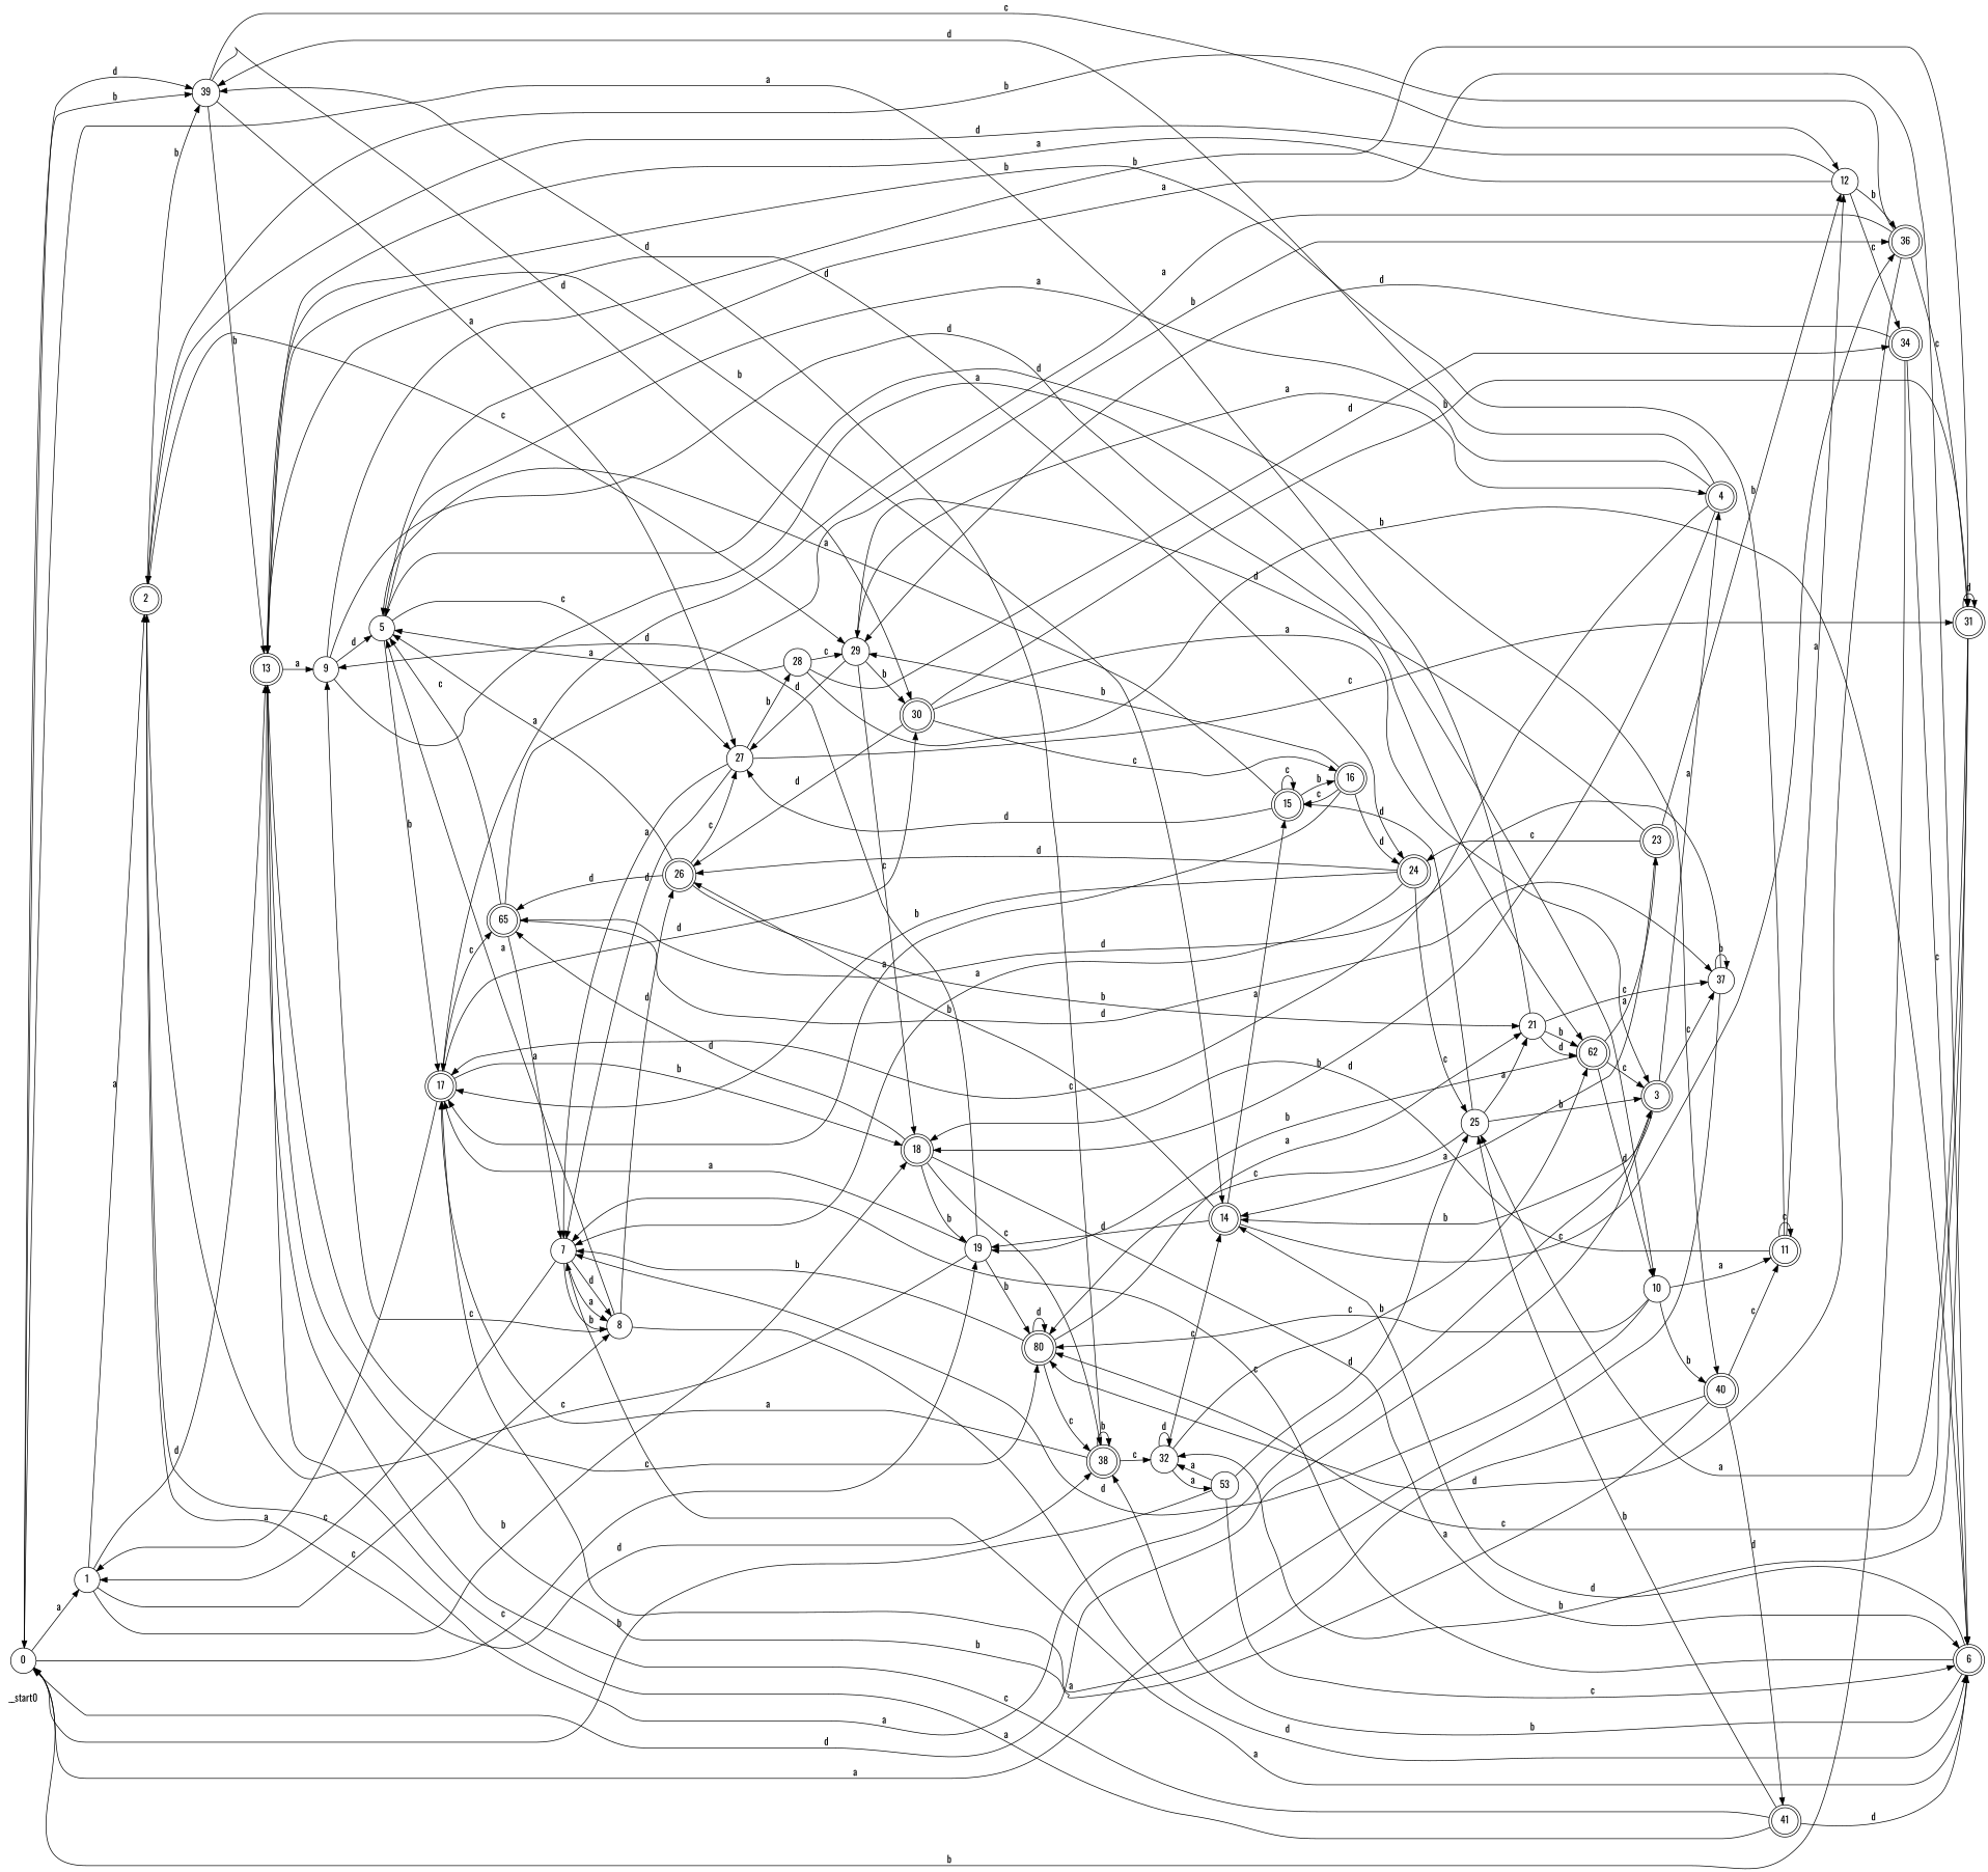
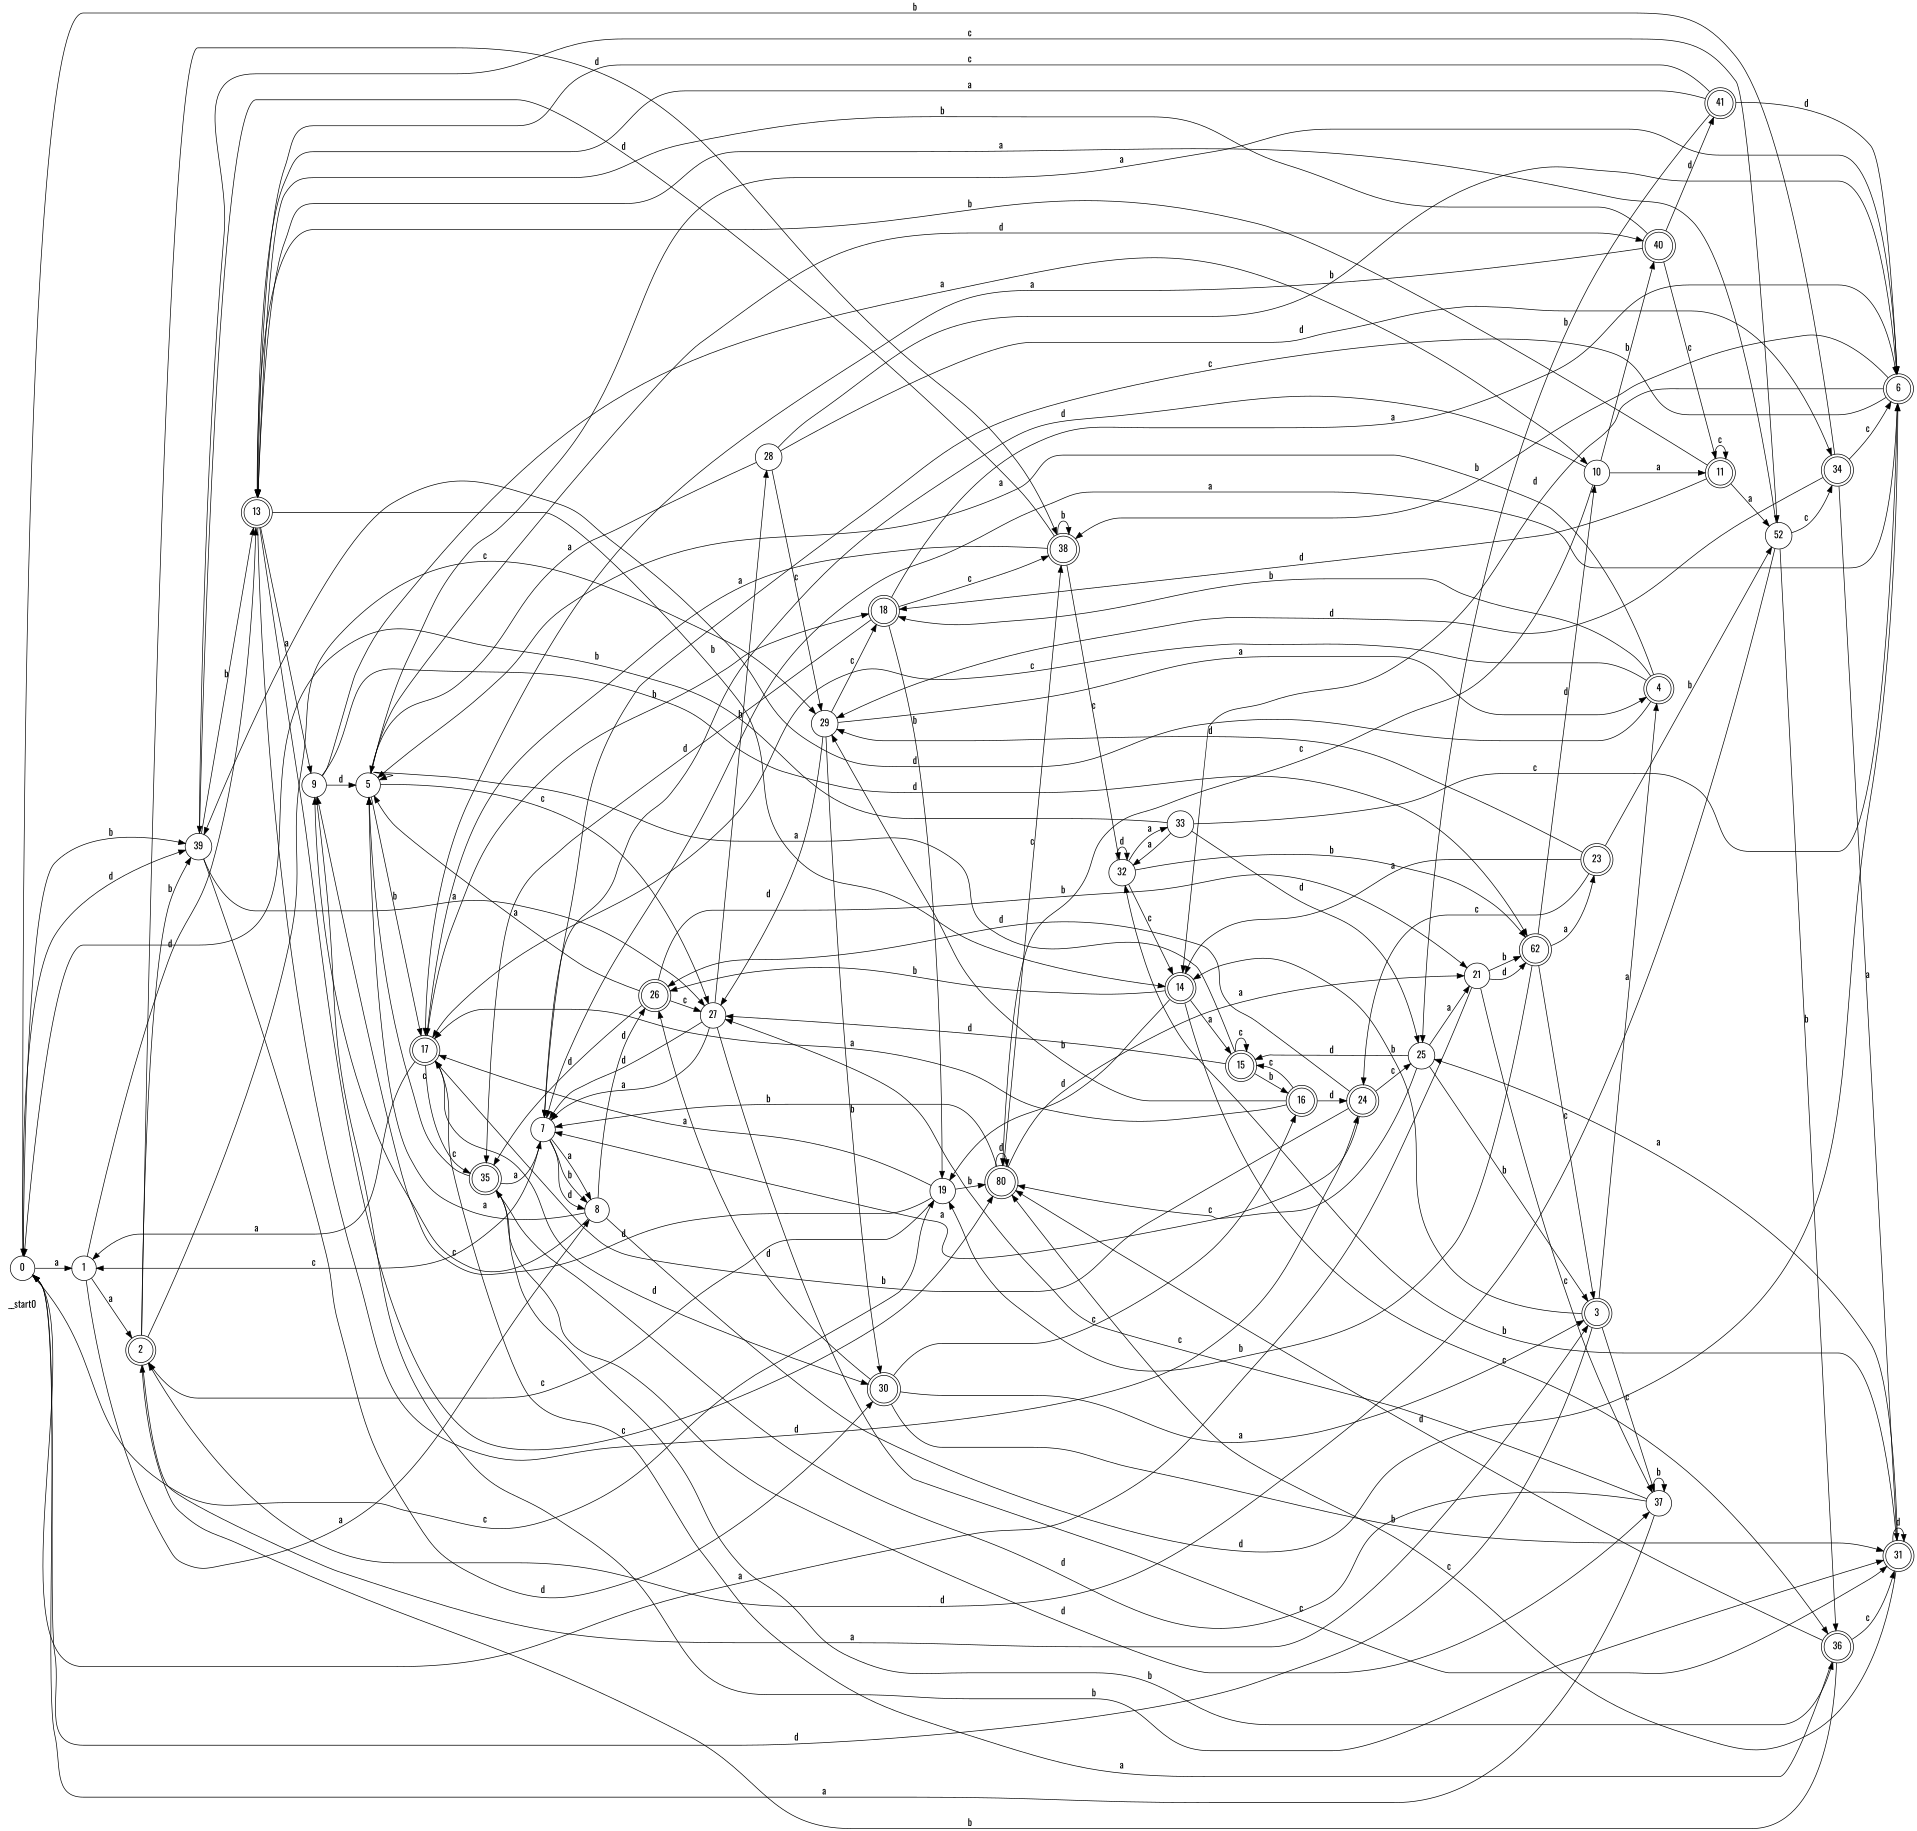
  digraph {
    fontname=Oswald
    rankdir=LR
    node [fontname=Oswald shape=doublecircle color=black fillcolor=white style="rounded,filled"]
    edge [fontname=Oswald]
    __start0 [shape=none color="" fillcolor="" style=""]
    n2 [label=0 shape=circle style=filled]
    n3 [label=1 shape=circle style=filled]
    n4 [label=19 shape=circle style=filled]
    n5 [label=39 shape=circle style=filled]
    n6 [label=2]
    n7 [label=8 shape=circle style=filled]
    n8 [label=13]
    n9 [label=18]
    n10 [label=17]
    n11 [label=9 shape=circle style=filled]
    n12 [label=80]
    n13 [label=27 shape=circle style=filled]
-   n14 [label=12 shape=circle style=filled]
+   n14 [label=52 shape=circle style=filled]
    n15 [label=30]
    n16 [label=3]
    n17 [label=29 shape=circle style=filled]
    n18 [label=38]
    n19 [label=5 shape=circle style=filled]
    n20 [label=6]
    n21 [label=26]
    n22 [label=14]
    n23 [label=24]
-   n24 [label=65]
+   n24 [label=35]
    n25 [label=4]
    n26 [label=37 shape=circle style=filled]
    n27 [label=32 shape=circle style=filled]
    n28 [label=36]
    n29 [label=15]
    n30 [label=40]
    n31 [label=7 shape=circle style=filled]
    n32 [label=31]
    n33 [label=28 shape=circle style=filled]
    n34 [label=11]
    n35 [label=41]
    n36 [label=10 shape=circle style=filled]
    n37 [label=62]
    n38 [label=21 shape=circle style=filled]
    n39 [label=23]
    n40 [label=25 shape=circle style=filled]
    n41 [label=34]
    n42 [label=16]
-   n43 [label=53 shape=circle style=filled]
+   n43 [label=33 shape=circle style=filled]
    n2 -> n3 [label=a]
    n2 -> n4 [label=c]
    n2 -> n5 [label=b]
    n2 -> n5 [label=d]
    n3 -> n6 [label=a]
-   n3 -> n7 [label=c]
+   n3 -> n7 [label=a]
    n3 -> n8 [label=d]
-   n3 -> n9 [label=b]
    n4 -> n6 [label=c]
    n4 -> n10 [label=a]
    n4 -> n11 [label=d]
    n4 -> n12 [label=b]
    n5 -> n8 [label=b]
    n5 -> n13 [label=a]
    n5 -> n14 [label=c]
    n5 -> n15 [label=d]
    n6 -> n5 [label=b]
    n6 -> n16 [label=a]
    n6 -> n17 [label=c]
    n6 -> n18 [label=d]
    n7 -> n11 [label=c]
    n7 -> n19 [label=a]
    n7 -> n20 [label=d]
    n7 -> n21 [label=d]
    n8 -> n11 [label=a]
    n8 -> n12 [label=c]
    n8 -> n22 [label=b]
    n8 -> n23 [label=d]
    n9 -> n4 [label=b]
    n9 -> n18 [label=c]
    n9 -> n20 [label=a]
    n9 -> n24 [label=d]
    n10 -> n3 [label=a]
    n10 -> n9 [label=b]
    n10 -> n15 [label=d]
    n10 -> n24 [label=c]
    n11 -> n19 [label=d]
    n11 -> n32 [label=b]
    n11 -> n36 [label=a]
    n11 -> n37 [label=d]
    n12 -> n12 [label=d]
    n12 -> n18 [label=c]
    n12 -> n31 [label=b]
    n12 -> n38 [label=a]
    n13 -> n31 [label=a]
    n13 -> n31 [label=d]
    n13 -> n32 [label=c]
    n13 -> n33 [label=b]
    n14 -> n6 [label=d]
    n14 -> n8 [label=a]
    n14 -> n28 [label=b]
    n14 -> n41 [label=c]
    n15 -> n16 [label=a]
    n15 -> n21 [label=d]
    n15 -> n32 [label=b]
    n15 -> n42 [label=c]
    n16 -> n2 [label=d]
    n16 -> n22 [label=b]
    n16 -> n25 [label=a]
    n16 -> n26 [label=c]
    n17 -> n9 [label=c]
    n17 -> n13 [label=d]
    n17 -> n15 [label=b]
    n17 -> n25 [label=a]
    n18 -> n5 [label=d]
    n18 -> n10 [label=a]
    n18 -> n18 [label=b]
    n18 -> n27 [label=c]
    n19 -> n10 [label=b]
    n19 -> n13 [label=c]
    n19 -> n20 [label=a]
    n19 -> n30 [label=d]
    n20 -> n18 [label=b]
    n20 -> n22 [label=d]
    n20 -> n31 [label=a]
    n20 -> n31 [label=c]
    n21 -> n13 [label=c]
    n21 -> n19 [label=a]
    n21 -> n24 [label=d]
    n21 -> n38 [label=b]
    n22 -> n4 [label=d]
    n22 -> n21 [label=b]
    n22 -> n28 [label=c]
    n22 -> n29 [label=a]
    n23 -> n10 [label=b]
    n23 -> n21 [label=d]
    n23 -> n31 [label=a]
    n23 -> n40 [label=c]
    n24 -> n19 [label=c]
    n24 -> n26 [label=d]
    n24 -> n28 [label=b]
    n24 -> n31 [label=a]
    n25 -> n5 [label=d]
    n25 -> n9 [label=b]
    n25 -> n10 [label=c]
    n25 -> n19 [label=a]
    n26 -> n2 [label=a]
+   n26 -> n13 [label=c]
    n26 -> n24 [label=d]
    n26 -> n26 [label=b]
    n27 -> n22 [label=c]
    n27 -> n27 [label=d]
    n27 -> n37 [label=b]
    n27 -> n43 [label=a]
    n28 -> n6 [label=b]
    n28 -> n10 [label=a]
    n28 -> n12 [label=d]
    n28 -> n32 [label=c]
    n29 -> n13 [label=d]
    n29 -> n19 [label=a]
    n29 -> n29 [label=c]
    n29 -> n42 [label=b]
    n30 -> n8 [label=b]
    n30 -> n10 [label=a]
    n30 -> n34 [label=c]
    n30 -> n35 [label=d]
    n31 -> n3 [label=c]
    n31 -> n7 [label=a]
    n31 -> n7 [label=b]
    n31 -> n7 [label=d]
    n32 -> n12 [label=c]
    n32 -> n27 [label=b]
    n32 -> n32 [label=d]
    n32 -> n40 [label=a]
    n33 -> n17 [label=c]
    n33 -> n19 [label=a]
    n33 -> n20 [label=b]
    n33 -> n41 [label=d]
    n34 -> n8 [label=b]
    n34 -> n9 [label=d]
    n34 -> n14 [label=a]
    n34 -> n34 [label=c]
    n35 -> n8 [label=a]
    n35 -> n8 [label=c]
    n35 -> n20 [label=d]
    n35 -> n40 [label=b]
    n36 -> n12 [label=c]
    n36 -> n30 [label=b]
    n36 -> n31 [label=d]
    n36 -> n34 [label=a]
    n37 -> n4 [label=b]
    n37 -> n16 [label=c]
    n37 -> n36 [label=d]
    n37 -> n39 [label=a]
    n38 -> n2 [label=a]
    n38 -> n26 [label=c]
    n38 -> n37 [label=b]
    n38 -> n37 [label=d]
    n39 -> n14 [label=b]
    n39 -> n17 [label=d]
    n39 -> n22 [label=a]
    n39 -> n23 [label=c]
    n40 -> n12 [label=c]
    n40 -> n16 [label=b]
    n40 -> n29 [label=d]
    n40 -> n38 [label=a]
    n41 -> n2 [label=b]
    n41 -> n17 [label=d]
    n41 -> n20 [label=c]
+   n41 -> n32 [label=a]
    n42 -> n10 [label=a]
    n42 -> n17 [label=b]
    n42 -> n23 [label=d]
    n42 -> n29 [label=c]
    n43 -> n2 [label=b]
    n43 -> n20 [label=c]
    n43 -> n27 [label=a]
    n43 -> n40 [label=d]
  }
